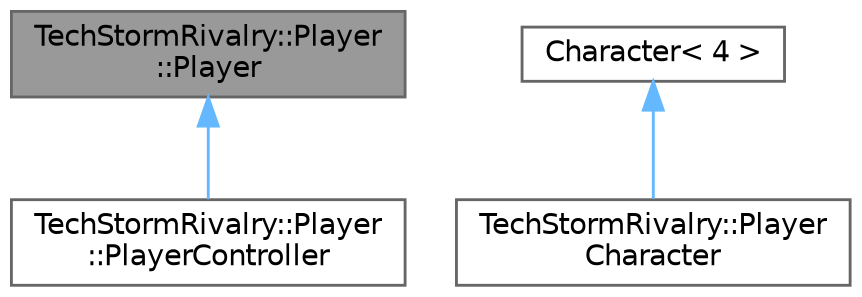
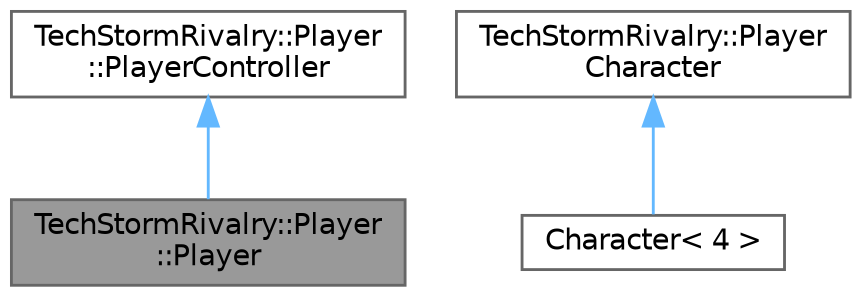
  digraph {
    node [color=gray40 fillcolor=white fontname=Helvetica fontsize=10 shape=box style=filled]
    edge [color=steelblue1 dir=back fontname=Helvetica fontsize=10 labelfontname=Helvetica labelfontsize=10 style=solid]
    n1 [fillcolor=grey60 fontcolor=black height=0.2 label="TechStormRivalry::Player\l::Player" width=0.4]
    n2 [height=0.2 label="TechStormRivalry::Player\l::PlayerController" width=0.4]
    n3 [height=0.2 label="TechStormRivalry::Player\lCharacter" width=0.4]
    n4 [height=0.2 label="Character\< 4 \>" width=0.4]
-   n1 -> n2
-   n4 -> n3
+   n2 -> n1
+   n3 -> n4
  }
